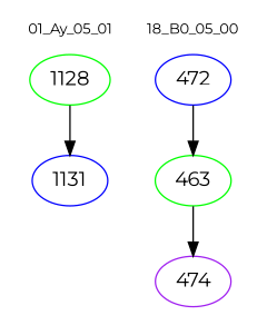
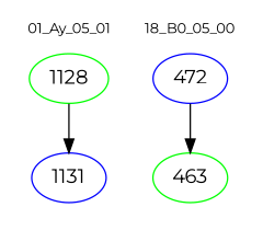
  digraph {
    fontname=Montserrat
    node [color=green fontname=Montserrat]
    edge [color=black fontname=Montserrat]
    n1 [label=1128]
    n2 [color=blue label=1131]
    n3 [color=blue label=472]
    n4 [label=463]
-   n5 [color=purple label=474]
    subgraph cluster_1 {
      color=white
      fontsize=10
      label="01_Ay_05_01"
      n1
      n2
    }
    subgraph cluster_2 {
      color=white
      fontsize=10
      label="18_B0_05_00"
      n3
      n4
-     n5
    }
    n1 -> n2
    n3 -> n4
-   n4 -> n5
  }
